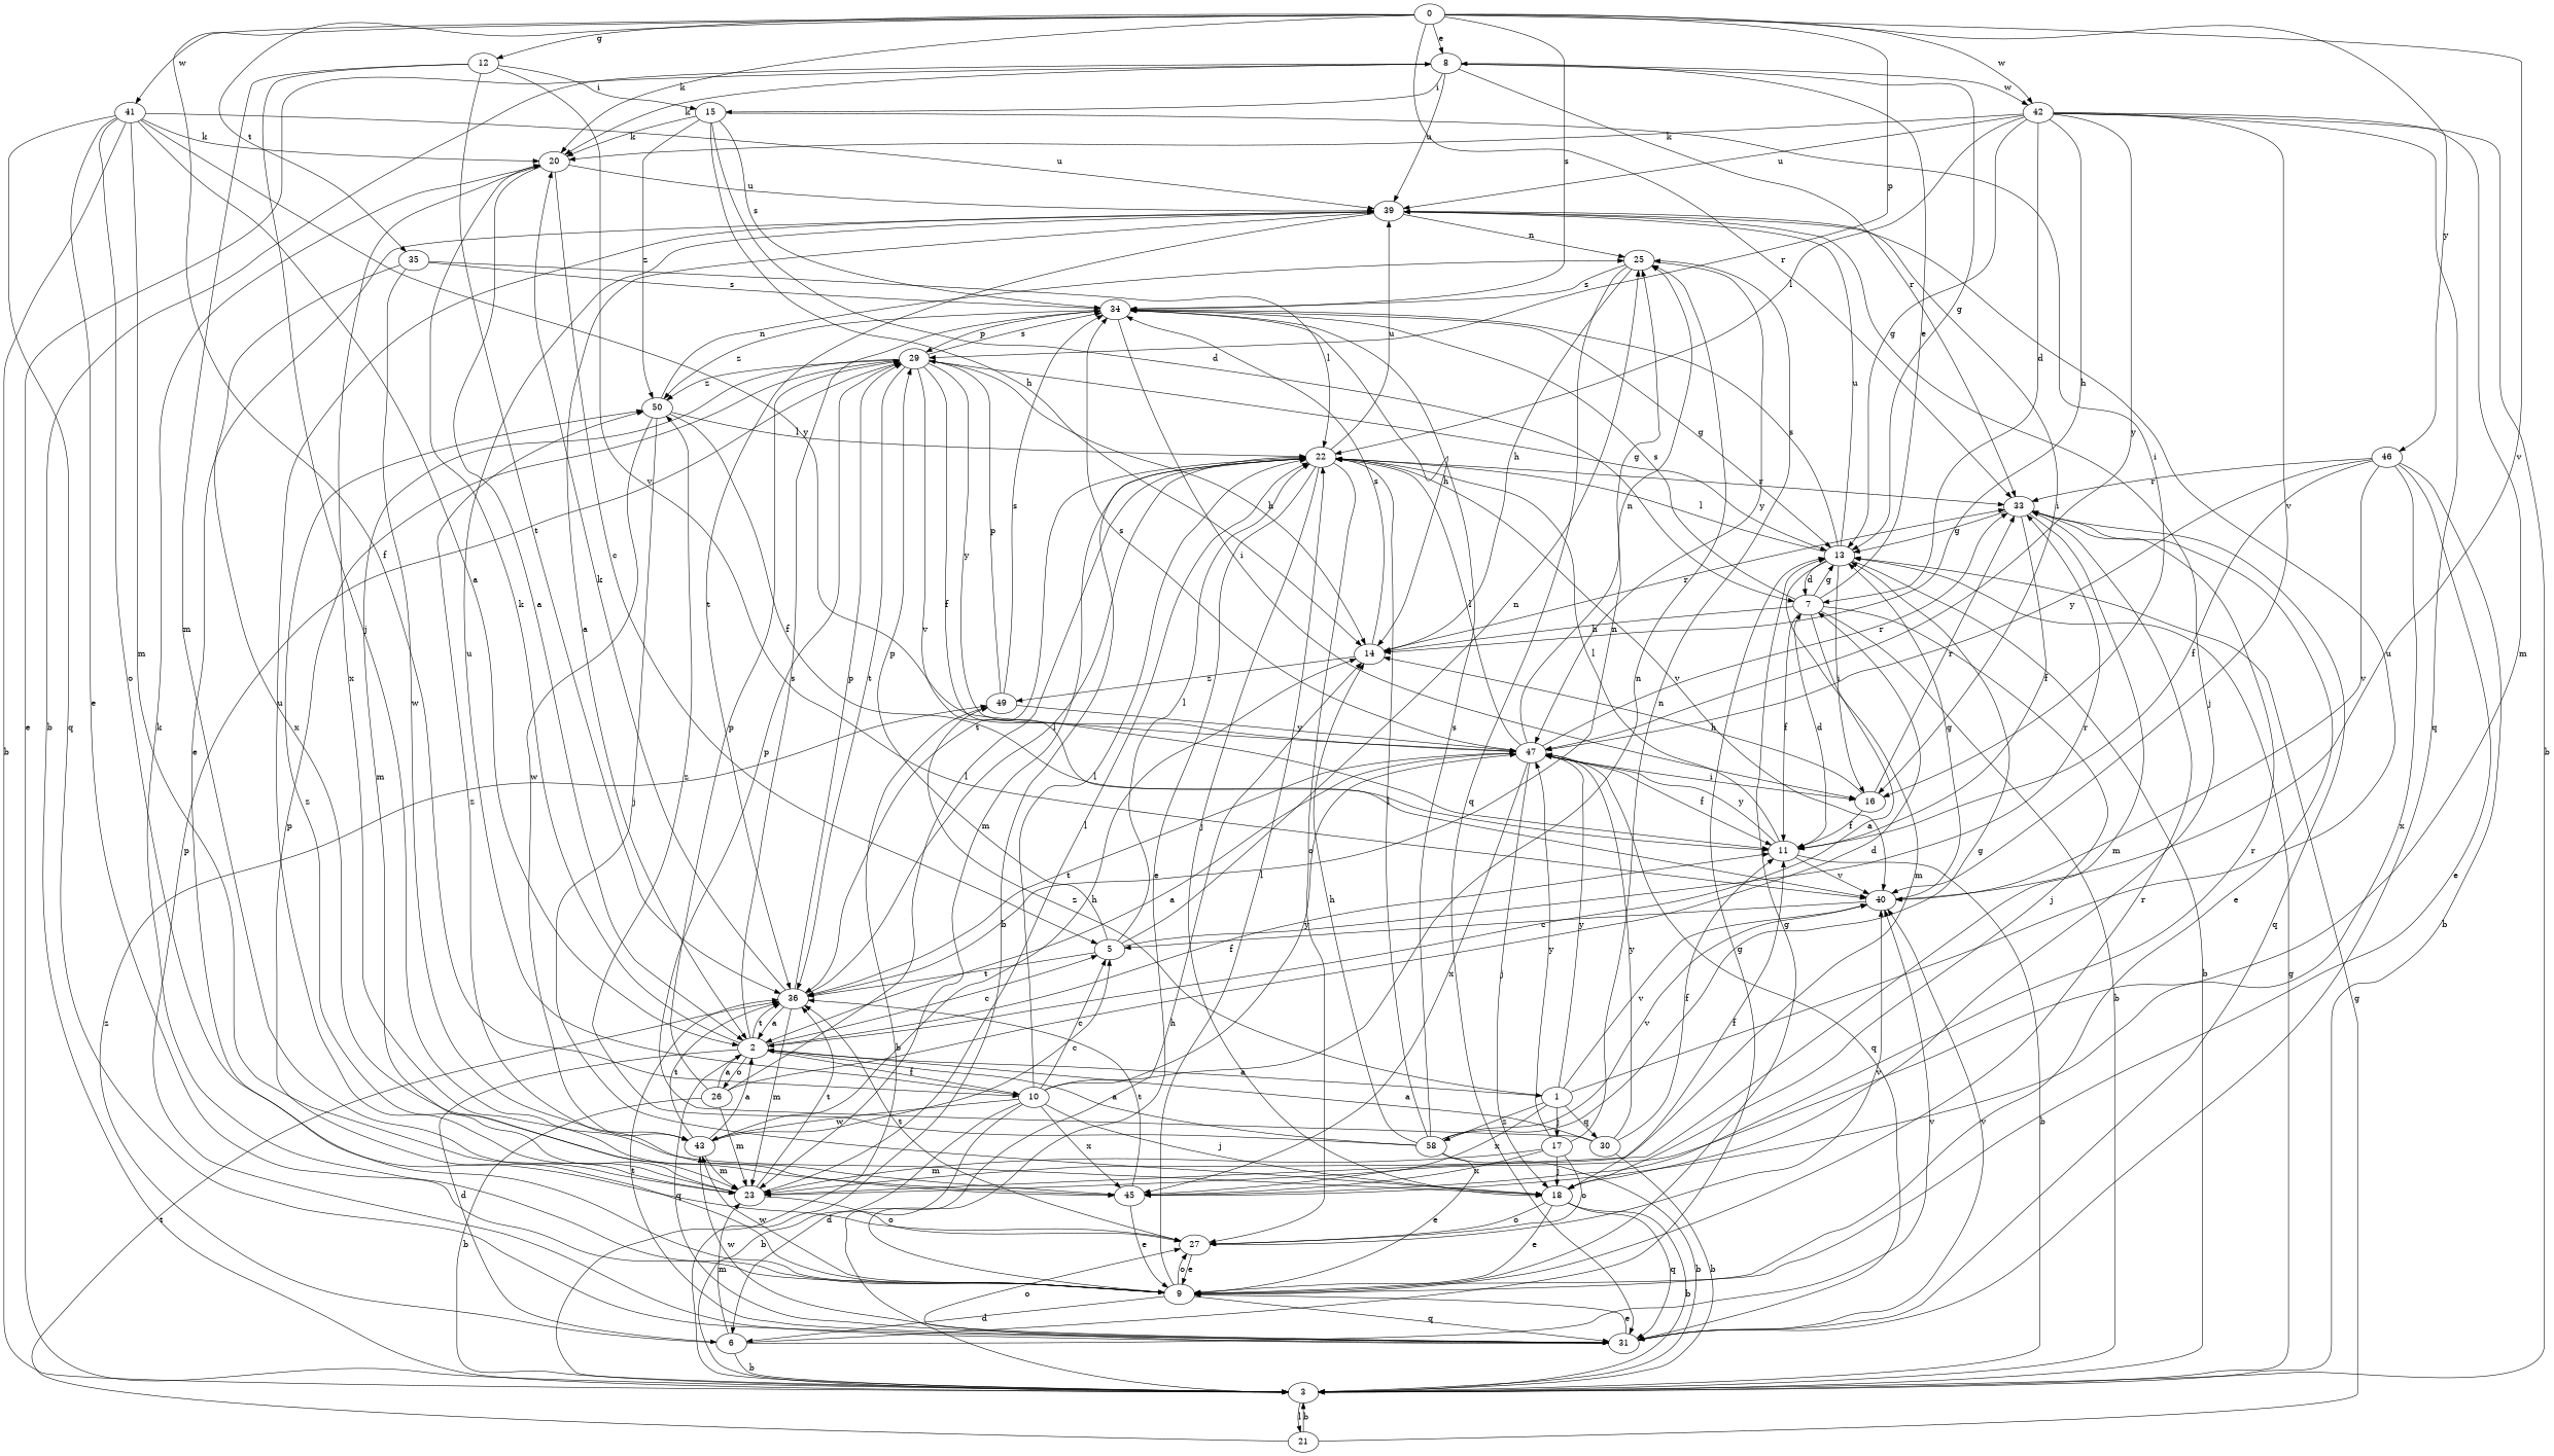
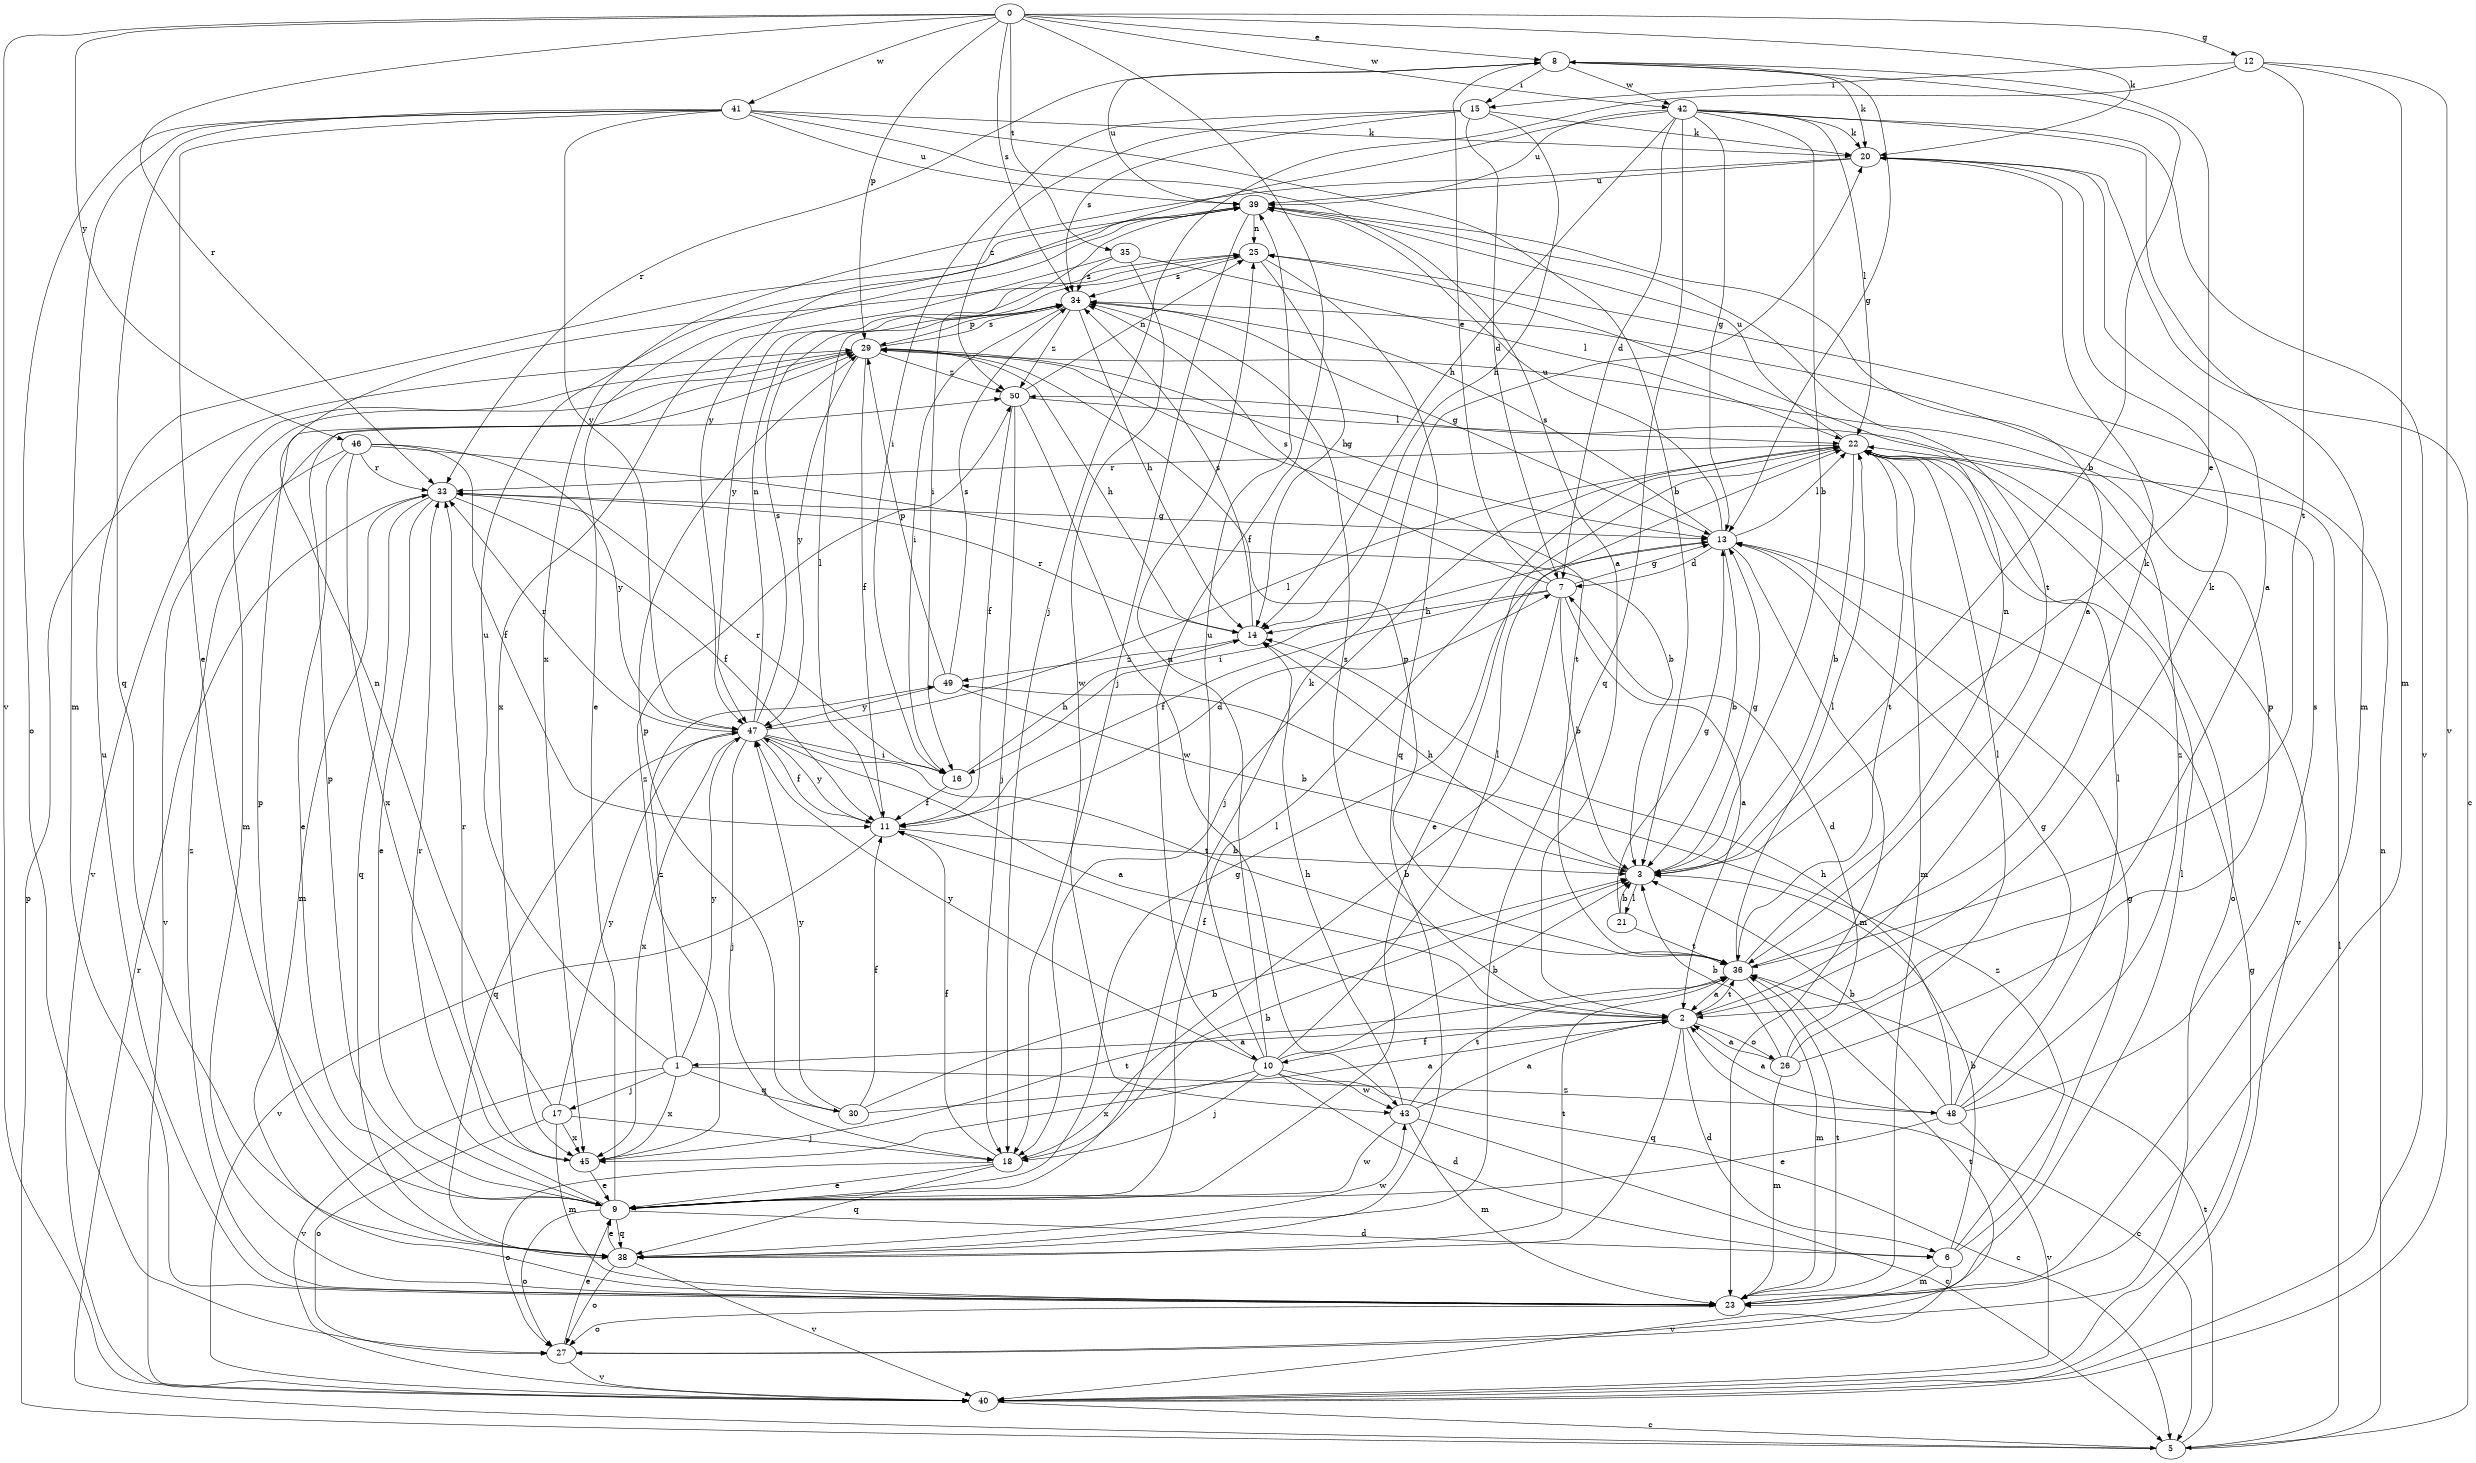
  strict digraph {
    fontname="DejaVu Serif"
    node [fontname="DejaVu Serif"]
    edge [fontname="DejaVu Serif"]
    0
    8
    10
    12
    20
    29
    33
    34
    35
    40
    41
    42
    46
    39
    3
    13
    15
    45
    47
    5
    6
    22
    25
    18
    43
    36
    23
    2
    11
    14
    50
-   31
+   31 [label=38]
    9
    16
    27
    7
    1
    17
    30
-   48 [label=58]
+   48
    49
    26
    21
    0 -> 8 [label=e]
    0 -> 10 [label=f]
    0 -> 12 [label=g]
    0 -> 20 [label=k]
    0 -> 29 [label=p]
    0 -> 33 [label=r]
    0 -> 34 [label=s]
    0 -> 35 [label=t]
    0 -> 40 [label=v]
    0 -> 41 [label=w]
    0 -> 42 [label=w]
    0 -> 46 [label=y]
    8 -> 20 [label=k]
    8 -> 33 [label=r]
    8 -> 42 [label=w]
    8 -> 39 [label=u]
    8 -> 3 [label=b]
    8 -> 13 [label=g]
    8 -> 15 [label=i]
    10 -> 39 [label=u]
    10 -> 3 [label=b]
    10 -> 45 [label=x]
    10 -> 47 [label=y]
    10 -> 5 [label=c]
    10 -> 6 [label=d]
    10 -> 22 [label=l]
    10 -> 25 [label=n]
    10 -> 18 [label=j]
    10 -> 43 [label=w]
    12 -> 40 [label=v]
    12 -> 15 [label=i]
    12 -> 18 [label=j]
    12 -> 36 [label=t]
    12 -> 23 [label=m]
    20 -> 39 [label=u]
    20 -> 45 [label=x]
    20 -> 5 [label=c]
    20 -> 2 [label=a]
    29 -> 34 [label=s]
    29 -> 40 [label=v]
    29 -> 13 [label=g]
    29 -> 47 [label=y]
    29 -> 36 [label=t]
    29 -> 23 [label=m]
    29 -> 11 [label=f]
    29 -> 14 [label=h]
    29 -> 50 [label=z]
    33 -> 13 [label=g]
    33 -> 23 [label=m]
    33 -> 11 [label=f]
    33 -> 31 [label=q]
    33 -> 9 [label=e]
    34 -> 29 [label=p]
    34 -> 13 [label=g]
    34 -> 14 [label=h]
    34 -> 50 [label=z]
    34 -> 16 [label=i]
    35 -> 34 [label=s]
    35 -> 45 [label=x]
    35 -> 22 [label=l]
    35 -> 43 [label=w]
    40 -> 13 [label=g]
    40 -> 5 [label=c]
    41 -> 20 [label=k]
    41 -> 39 [label=u]
    41 -> 3 [label=b]
    41 -> 47 [label=y]
    41 -> 23 [label=m]
    41 -> 2 [label=a]
    41 -> 31 [label=q]
    41 -> 9 [label=e]
    41 -> 27 [label=o]
    42 -> 20 [label=k]
    42 -> 40 [label=v]
    42 -> 39 [label=u]
    42 -> 3 [label=b]
    42 -> 13 [label=g]
    42 -> 47 [label=y]
    42 -> 22 [label=l]
    42 -> 23 [label=m]
    42 -> 14 [label=h]
    42 -> 31 [label=q]
    42 -> 7 [label=d]
    46 -> 33 [label=r]
    46 -> 40 [label=v]
    46 -> 3 [label=b]
    46 -> 45 [label=x]
    46 -> 47 [label=y]
    46 -> 11 [label=f]
    46 -> 9 [label=e]
    39 -> 25 [label=n]
    39 -> 18 [label=j]
    39 -> 36 [label=t]
    39 -> 2 [label=a]
    39 -> 16 [label=i]
    3 -> 8 [label=e]
    3 -> 13 [label=g]
    3 -> 14 [label=h]
    3 -> 21 [label=l]
    13 -> 34 [label=s]
    13 -> 39 [label=u]
    13 -> 3 [label=b]
    13 -> 22 [label=l]
    13 -> 23 [label=m]
    13 -> 16 [label=i]
    13 -> 7 [label=d]
    15 -> 20 [label=k]
    15 -> 34 [label=s]
    15 -> 14 [label=h]
    15 -> 50 [label=z]
    15 -> 16 [label=i]
    15 -> 7 [label=d]
    45 -> 33 [label=r]
    45 -> 36 [label=t]
    45 -> 50 [label=z]
    45 -> 9 [label=e]
    47 -> 33 [label=r]
    47 -> 34 [label=s]
    47 -> 45 [label=x]
    47 -> 22 [label=l]
    47 -> 25 [label=n]
    47 -> 18 [label=j]
    47 -> 36 [label=t]
    47 -> 2 [label=a]
    47 -> 11 [label=f]
    47 -> 31 [label=q]
    47 -> 16 [label=i]
    5 -> 29 [label=p]
    5 -> 33 [label=r]
    5 -> 22 [label=l]
    5 -> 25 [label=n]
    5 -> 36 [label=t]
    6 -> 40 [label=v]
    6 -> 3 [label=b]
    6 -> 13 [label=g]
    6 -> 23 [label=m]
    6 -> 49 [label=z]
    22 -> 33 [label=r]
    22 -> 40 [label=v]
    22 -> 39 [label=u]
    22 -> 3 [label=b]
    22 -> 18 [label=j]
    22 -> 36 [label=t]
    22 -> 23 [label=m]
    22 -> 9 [label=e]
    22 -> 27 [label=o]
    25 -> 34 [label=s]
    25 -> 47 [label=y]
    25 -> 14 [label=h]
    25 -> 31 [label=q]
    18 -> 3 [label=b]
    18 -> 11 [label=f]
    18 -> 31 [label=q]
    18 -> 9 [label=e]
    18 -> 27 [label=o]
    43 -> 5 [label=c]
    43 -> 36 [label=t]
    43 -> 23 [label=m]
    43 -> 2 [label=a]
    43 -> 14 [label=h]
    36 -> 20 [label=k]
    36 -> 29 [label=p]
    36 -> 22 [label=l]
    36 -> 25 [label=n]
    36 -> 23 [label=m]
    36 -> 2 [label=a]
    23 -> 39 [label=u]
    23 -> 22 [label=l]
    23 -> 36 [label=t]
    23 -> 50 [label=z]
    23 -> 27 [label=o]
    2 -> 10 [label=f]
    2 -> 20 [label=k]
    2 -> 34 [label=s]
    2 -> 5 [label=c]
    2 -> 6 [label=d]
    2 -> 36 [label=t]
    2 -> 11 [label=f]
    2 -> 31 [label=q]
    2 -> 1 [label=a]
    2 -> 26 [label=o]
    11 -> 40 [label=v]
    11 -> 3 [label=b]
    11 -> 47 [label=y]
-   11 -> 22 [label=l]
+   11 -> 34 [label=l]
    11 -> 7 [label=d]
    14 -> 33 [label=r]
    14 -> 34 [label=s]
    14 -> 49 [label=z]
    50 -> 22 [label=l]
    50 -> 25 [label=n]
    50 -> 18 [label=j]
    50 -> 43 [label=w]
    50 -> 11 [label=f]
    31 -> 29 [label=p]
    31 -> 40 [label=v]
    31 -> 43 [label=w]
    31 -> 36 [label=t]
    31 -> 9 [label=e]
    31 -> 27 [label=o]
    9 -> 20 [label=k]
    9 -> 29 [label=p]
    9 -> 33 [label=r]
    9 -> 39 [label=e]
    9 -> 13 [label=g]
    9 -> 6 [label=d]
    9 -> 22 [label=l]
-   9 -> 43 [label=w]
+   43 -> 9 [label=w]
    9 -> 31 [label=q]
    9 -> 27 [label=o]
    16 -> 33 [label=r]
    16 -> 11 [label=f]
    16 -> 14 [label=h]
    27 -> 40 [label=v]
    27 -> 36 [label=t]
    27 -> 9 [label=e]
    7 -> 8 [label=e]
    7 -> 34 [label=s]
    7 -> 3 [label=b]
    7 -> 13 [label=g]
-   7 -> 18 [label=j]
+   7 -> 18 [label=b]
    7 -> 2 [label=a]
    7 -> 11 [label=f]
    7 -> 14 [label=h]
    1 -> 40 [label=v]
    1 -> 39 [label=u]
    1 -> 45 [label=x]
    1 -> 47 [label=y]
    1 -> 17 [label=j]
    1 -> 30 [label=q]
    1 -> 48 [label=z]
    1 -> 49 [label=z]
    17 -> 45 [label=x]
    17 -> 47 [label=y]
    17 -> 25 [label=n]
    17 -> 18 [label=j]
    17 -> 23 [label=m]
    17 -> 27 [label=o]
    30 -> 29 [label=p]
    30 -> 3 [label=b]
    30 -> 47 [label=y]
    30 -> 2 [label=a]
    30 -> 11 [label=f]
    48 -> 34 [label=s]
    48 -> 40 [label=v]
    48 -> 3 [label=b]
    48 -> 13 [label=g]
    48 -> 22 [label=l]
    48 -> 2 [label=a]
    48 -> 14 [label=h]
    48 -> 50 [label=z]
    48 -> 9 [label=e]
    49 -> 29 [label=p]
    49 -> 34 [label=s]
    49 -> 3 [label=b]
    49 -> 47 [label=y]
    26 -> 29 [label=p]
    26 -> 3 [label=b]
    26 -> 22 [label=l]
    26 -> 23 [label=m]
    26 -> 2 [label=a]
    26 -> 7 [label=d]
    21 -> 3 [label=b]
    21 -> 13 [label=g]
    21 -> 36 [label=t]
  }
